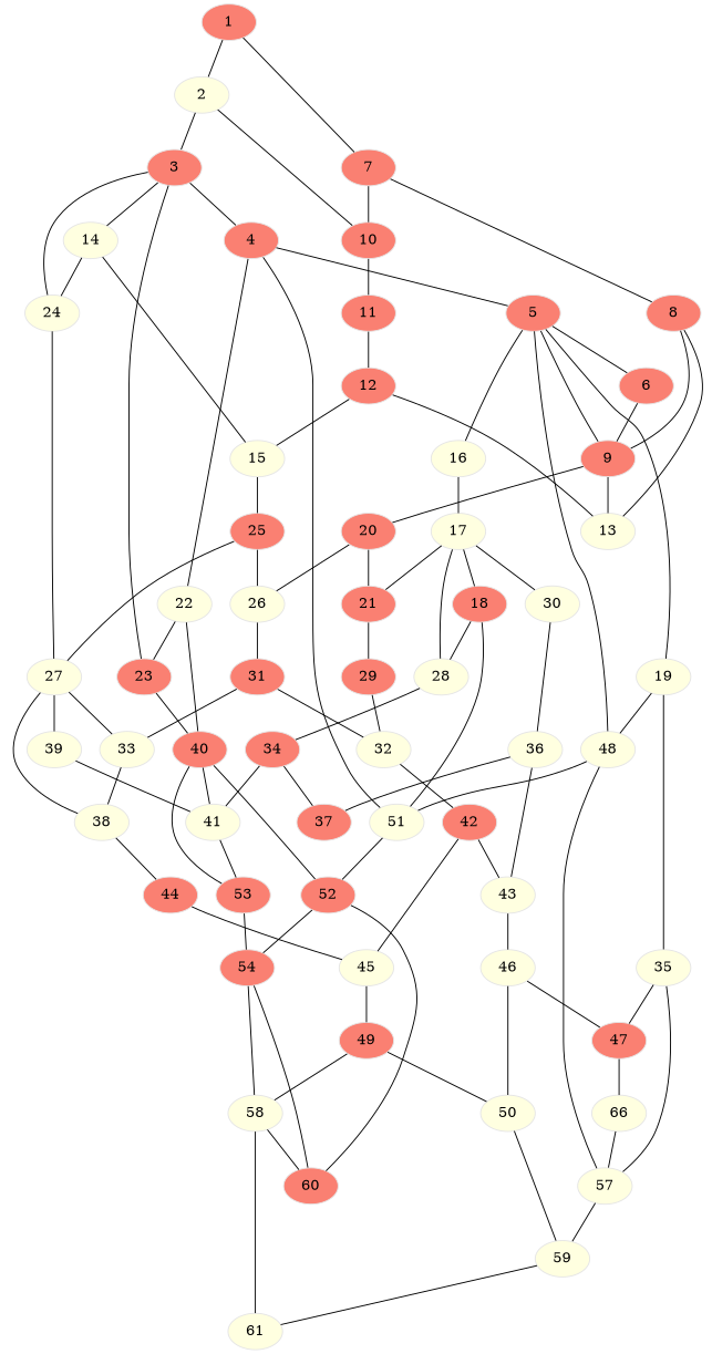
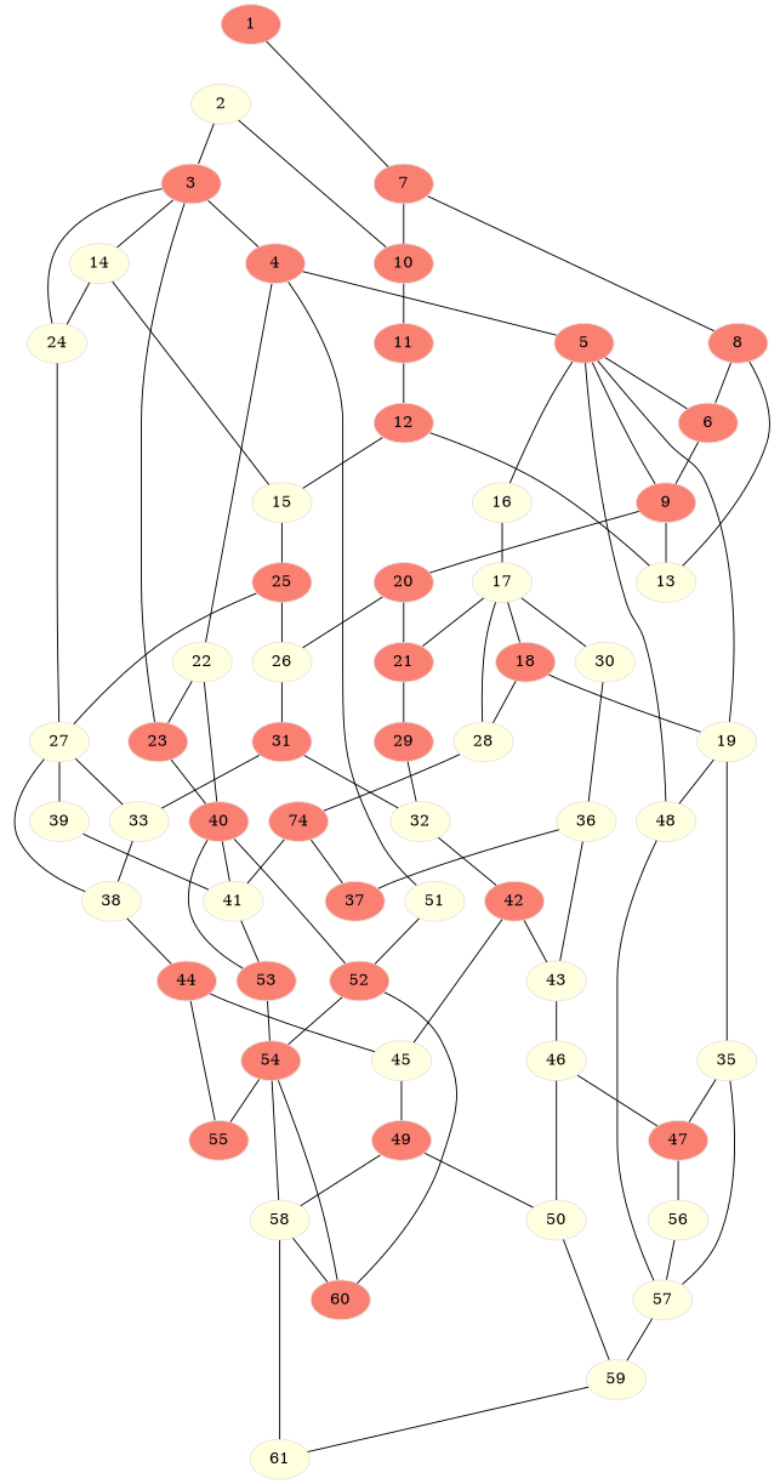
  graph {
    node [color=gray90 fillcolor=lightyellow style=filled]
    edge [weight=1.0]
    1 [fillcolor=salmon]
    2
    7 [fillcolor=salmon]
    3 [fillcolor=salmon]
    10 [fillcolor=salmon]
    8 [fillcolor=salmon]
    4 [fillcolor=salmon]
    14
    23 [fillcolor=salmon]
    24
    11 [fillcolor=salmon]
    5 [fillcolor=salmon]
    22
    51
    15
    40 [fillcolor=salmon]
    27
    6 [fillcolor=salmon]
    9 [fillcolor=salmon]
    16
    19
    48
    52 [fillcolor=salmon]
    13
    20 [fillcolor=salmon]
    17
    35
    57
    21 [fillcolor=salmon]
    26
    12 [fillcolor=salmon]
    25 [fillcolor=salmon]
    18 [fillcolor=salmon]
    28
    30
    29 [fillcolor=salmon]
-   34 [fillcolor=salmon]
+   34 [fillcolor=salmon label=74]
    36
    47 [fillcolor=salmon]
    31 [fillcolor=salmon]
    32
    41
    53 [fillcolor=salmon]
    33
    38
    39
    44 [fillcolor=salmon]
    37 [fillcolor=salmon]
    42 [fillcolor=salmon]
    43
    45
-   56 [label=66]
+   56
    59
    46
+   55 [fillcolor=salmon]
    54 [fillcolor=salmon]
    60 [fillcolor=salmon]
    49 [fillcolor=salmon]
    50
    58
    61
-   1 -- 2
    1 -- 7
    2 -- 3 [weight=2.0]
    2 -- 10
    7 -- 10
    7 -- 8
    3 -- 4
    3 -- 14
    3 -- 23
    3 -- 24
    10 -- 11 [weight=2.0]
-   8 -- 9
+   8 -- 6
    8 -- 13
    4 -- 5
    4 -- 22
    4 -- 51
    14 -- 24
    14 -- 15
    23 -- 40
    24 -- 27
    11 -- 12
    5 -- 6
    5 -- 9
    5 -- 16
    5 -- 19
    5 -- 48
    22 -- 23
    22 -- 40
    51 -- 52 [weight=2.0]
    15 -- 25
    40 -- 52 [weight=2.0]
    40 -- 41
    40 -- 53
    27 -- 33
    27 -- 38
    27 -- 39 [weight=2.0]
    6 -- 9
    9 -- 13
    9 -- 20
    16 -- 17 [weight=2.0]
    19 -- 48
    19 -- 35 [weight=2.0]
-   48 -- 51
    48 -- 57
    52 -- 54
    52 -- 60
    20 -- 21
    20 -- 26
    17 -- 21
    17 -- 18
    17 -- 28
    17 -- 30
    35 -- 57
    35 -- 47
    57 -- 59 [weight=2.0]
    21 -- 29
    26 -- 31
    12 -- 15
    12 -- 13
    25 -- 27
    25 -- 26
-   18 -- 51
+   18 -- 19
    18 -- 28
    28 -- 34
    30 -- 36
    29 -- 32
    34 -- 41
    34 -- 37
    36 -- 37
    36 -- 43
    47 -- 56
    31 -- 32
    31 -- 33
    32 -- 42
    41 -- 53
    53 -- 54
    33 -- 38
    38 -- 44
    39 -- 41
    44 -- 45
+   44 -- 55
    42 -- 43
    42 -- 45
    43 -- 46
    45 -- 49
    56 -- 57 [weight=2.0]
    59 -- 61
    46 -- 47
    46 -- 50
+   54 -- 55 [weight=2.0]
    54 -- 60
    54 -- 58
    49 -- 50
    49 -- 58
    50 -- 59
    58 -- 60
    58 -- 61 [weight=2.0]
  }
